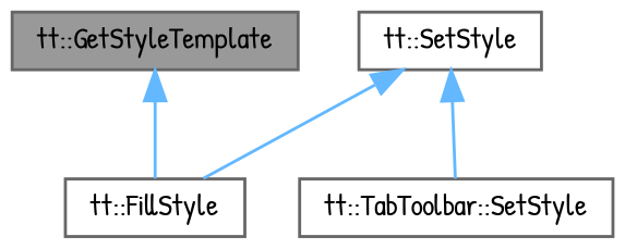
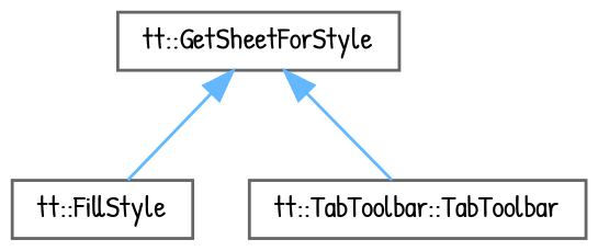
  digraph {
    fontname="Patrick Hand"
    rankdir=TB
    node [color=grey40 fillcolor=white fontname="Patrick Hand" fontsize=10 shape=box style=filled]
    edge [color=steelblue1 dir=back fontname="Patrick Hand" fontsize=10 labelfontname=Helvetica labelfontsize=10 style=solid]
-   n1 [color=gray40 fillcolor=grey60 fontcolor=black height=0.2 label="tt::GetStyleTemplate" width=0.4]
    n2 [height=0.2 label="tt::FillStyle" width=0.4]
-   n3 [height=0.2 label="tt::SetStyle" width=0.4]
-   n4 [height=0.2 label="tt::TabToolbar::SetStyle" width=0.4]
-   n1 -> n2
+   n3 [height=0.2 label="tt::GetSheetForStyle" width=0.4]
+   n4 [height=0.2 label="tt::TabToolbar::TabToolbar" width=0.4]
    n3 -> n2
    n3 -> n4
  }
